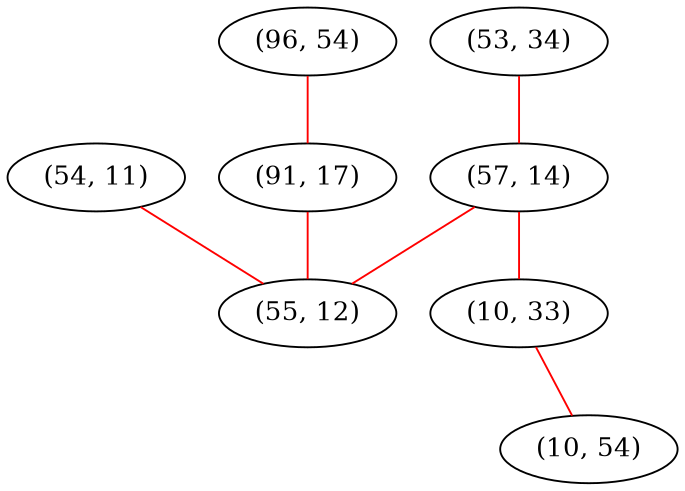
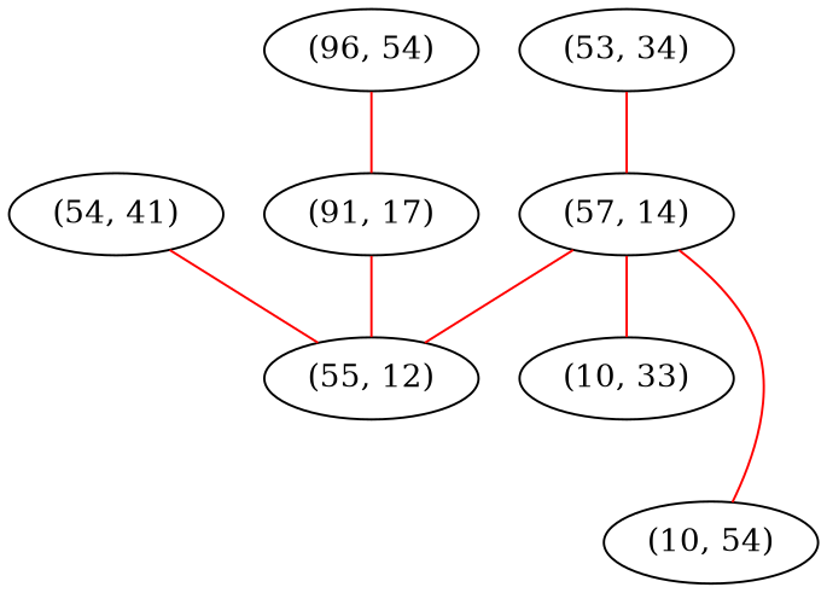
  graph {
    edge [color=red weight=1]
    n1 [label="(91, 17)"]
    "(96, 54)"
    "(55, 12)"
    "(10, 33)"
    "(10, 54)"
    n6 [label="(57, 14)"]
    "(53, 34)"
-   "(54, 11)"
+   "(54, 11)" [label="(54, 41)"]
    n1 -- "(55, 12)"
    "(96, 54)" -- n1
-   "(10, 33)" -- "(10, 54)"
+   n6 -- "(10, 54)"
    n6 -- "(55, 12)"
    n6 -- "(10, 33)"
    "(53, 34)" -- n6
    "(54, 11)" -- "(55, 12)"
  }
